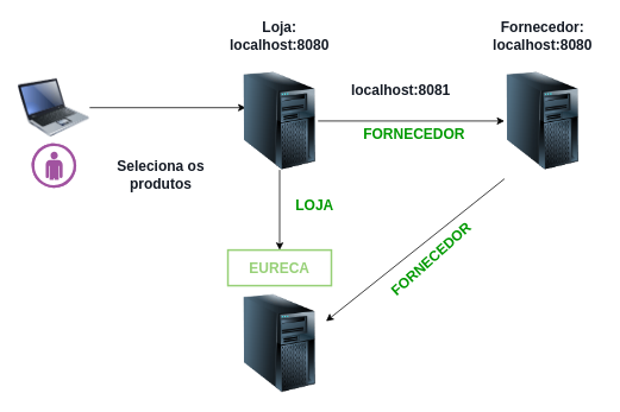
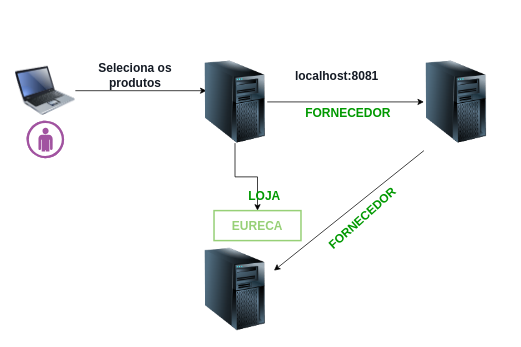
  <mxCell id="0" />
  <mxCell id="1" parent="0" />
  <mxCell id="2" value="" style="verticalLabelPosition=bottom;html=1;fillColor=#A153A0;strokeColor=#ffffff;verticalAlign=top;align=center;points=[[0,0.5,0],[0.125,0.25,0],[0.25,0,0],[0.5,0,0],[0.75,0,0],[0.875,0.25,0],[1,0.5,0],[0.875,0.75,0],[0.75,1,0],[0.5,1,0],[0.125,0.75,0]];pointerEvents=1;shape=mxgraph.cisco_safe.compositeIcon;bgIcon=ellipse;resIcon=mxgraph.cisco_safe.design.user;" vertex="1" parent="1"><mxGeometry x="35" y="160" width="50" height="50" as="geometry" /></mxCell>
  <mxCell id="3" style="edgeStyle=orthogonalEdgeStyle;rounded=0;orthogonalLoop=1;jettySize=auto;html=1;entryX=0.058;entryY=0.364;entryDx=0;entryDy=0;entryPerimeter=0;fontSize=16;fontColor=#009900;" edge="1" parent="1" source="4" target="7"><mxGeometry relative="1" as="geometry" /></mxCell>
  <mxCell id="4" value="" style="image;html=1;image=img/lib/clip_art/computers/Laptop_128x128.png" vertex="1" parent="1"><mxGeometry x="20" y="80" width="80" height="80" as="geometry" /></mxCell>
  <mxCell id="5" style="edgeStyle=orthogonalEdgeStyle;rounded=0;orthogonalLoop=1;jettySize=auto;html=1;entryX=0;entryY=0.5;entryDx=0;entryDy=0;fontSize=16;fontColor=#141A24;" edge="1" parent="1" source="7" target="9"><mxGeometry relative="1" as="geometry" /></mxCell>
  <mxCell id="6" style="edgeStyle=orthogonalEdgeStyle;rounded=0;orthogonalLoop=1;jettySize=auto;html=1;entryX=0.5;entryY=0;entryDx=0;entryDy=0;fontSize=16;fontColor=#97D077;" edge="1" parent="1" source="7" target="10"><mxGeometry relative="1" as="geometry" /></mxCell>
  <mxCell id="7" value="" style="image;html=1;image=img/lib/clip_art/computers/Server_Tower_128x128.png" vertex="1" parent="1"><mxGeometry x="270" y="80" width="86" height="110" as="geometry" /></mxCell>
  <mxCell id="8" value="" style="image;html=1;image=img/lib/clip_art/computers/Server_Tower_128x128.png" vertex="1" parent="1"><mxGeometry x="270" y="330" width="86" height="110" as="geometry" /></mxCell>
  <mxCell id="9" value="" style="image;html=1;image=img/lib/clip_art/computers/Server_Tower_128x128.png" vertex="1" parent="1"><mxGeometry x="565" y="80" width="86" height="110" as="geometry" /></mxCell>
- <mxCell id="10" value="EURECA" style="text;html=1;align=center;verticalAlign=middle;whiteSpace=wrap;rounded=0;fontStyle=1;fontSize=16;fontColor=#97D077;strokeWidth=2;strokeColor=#97D077;" vertex="1" parent="1"><mxGeometry x="255" y="280" width="116" height="40" as="geometry" /></mxCell>
- <mxCell id="11" value="Seleciona os produtos" style="text;html=1;strokeColor=none;fillColor=none;align=center;verticalAlign=middle;whiteSpace=wrap;rounded=0;fontSize=16;fontStyle=1;fontColor=#141A24;" vertex="1" parent="1"><mxGeometry x="115" y="175" width="130" height="40" as="geometry" /></mxCell>
- <mxCell id="12" value="Loja: localhost:8080" style="text;html=1;strokeColor=none;fillColor=none;align=center;verticalAlign=middle;whiteSpace=wrap;rounded=0;fontSize=16;fontStyle=1;fontColor=#141A24;" vertex="1" parent="1"><mxGeometry x="248" y="20" width="130" height="40" as="geometry" /></mxCell>
+ <mxCell id="10" value="EURECA" style="text;html=1;align=center;verticalAlign=middle;whiteSpace=wrap;rounded=0;fontStyle=1;fontSize=16;fontColor=#97D077;strokeWidth=2;strokeColor=#97D077;" vertex="1" parent="1"><mxGeometry x="285" y="280" width="116" height="40" as="geometry" /></mxCell>
+ <mxCell id="11" value="Seleciona os produtos" style="text;html=1;strokeColor=none;fillColor=none;align=center;verticalAlign=middle;whiteSpace=wrap;rounded=0;fontSize=16;fontStyle=1;fontColor=#141A24;" vertex="1" parent="1"><mxGeometry x="115" y="80" width="130" height="40" as="geometry" /></mxCell>
  <mxCell id="13" value="localhost:8081" style="text;html=1;strokeColor=none;fillColor=none;align=center;verticalAlign=middle;whiteSpace=wrap;rounded=0;fontSize=16;fontStyle=1;fontColor=#141A24;" vertex="1" parent="1"><mxGeometry x="383.5" y="80" width="130" height="40" as="geometry" /></mxCell>
  <mxCell id="14" value="FORNECEDOR" style="text;html=1;strokeColor=none;fillColor=none;align=center;verticalAlign=middle;whiteSpace=wrap;rounded=0;fontStyle=1;fontSize=16;fontColor=#009900;" vertex="1" parent="1"><mxGeometry x="415.75" y="140" width="95.5" height="20" as="geometry" /></mxCell>
- <mxCell id="15" value="Fornecedor: localhost:8080" style="text;html=1;strokeColor=none;fillColor=none;align=center;verticalAlign=middle;whiteSpace=wrap;rounded=0;fontSize=16;fontStyle=1;fontColor=#141A24;" vertex="1" parent="1"><mxGeometry x="543" y="20" width="130" height="40" as="geometry" /></mxCell>
- <mxCell id="16" value="LOJA" style="text;html=1;strokeColor=none;fillColor=none;align=center;verticalAlign=middle;whiteSpace=wrap;rounded=0;fontStyle=1;fontSize=16;fontColor=#009900;" vertex="1" parent="1"><mxGeometry x="320.25" y="220" width="64.75" height="20" as="geometry" /></mxCell>
+ <mxCell id="16" value="LOJA" style="text;html=1;strokeColor=none;fillColor=none;align=center;verticalAlign=middle;whiteSpace=wrap;rounded=0;fontStyle=1;fontSize=16;fontColor=#009900;" vertex="1" parent="1"><mxGeometry x="320.25" y="250" width="64.75" height="20" as="geometry" /></mxCell>
  <mxCell id="17" value="" style="endArrow=classic;html=1;fontSize=16;fontColor=#97D077;" edge="1" parent="1"><mxGeometry width="50" height="50" relative="1" as="geometry"><mxPoint x="565" y="200" as="sourcePoint" /><mxPoint x="365" y="360" as="targetPoint" /></mxGeometry></mxCell>
  <mxCell id="18" value="FORNECEDOR" style="text;html=1;strokeColor=none;fillColor=none;align=center;verticalAlign=middle;whiteSpace=wrap;rounded=0;fontStyle=1;fontSize=16;fontColor=#009900;rotation=-42;" vertex="1" parent="1"><mxGeometry x="435" y="280" width="95.5" height="20" as="geometry" /></mxCell>
